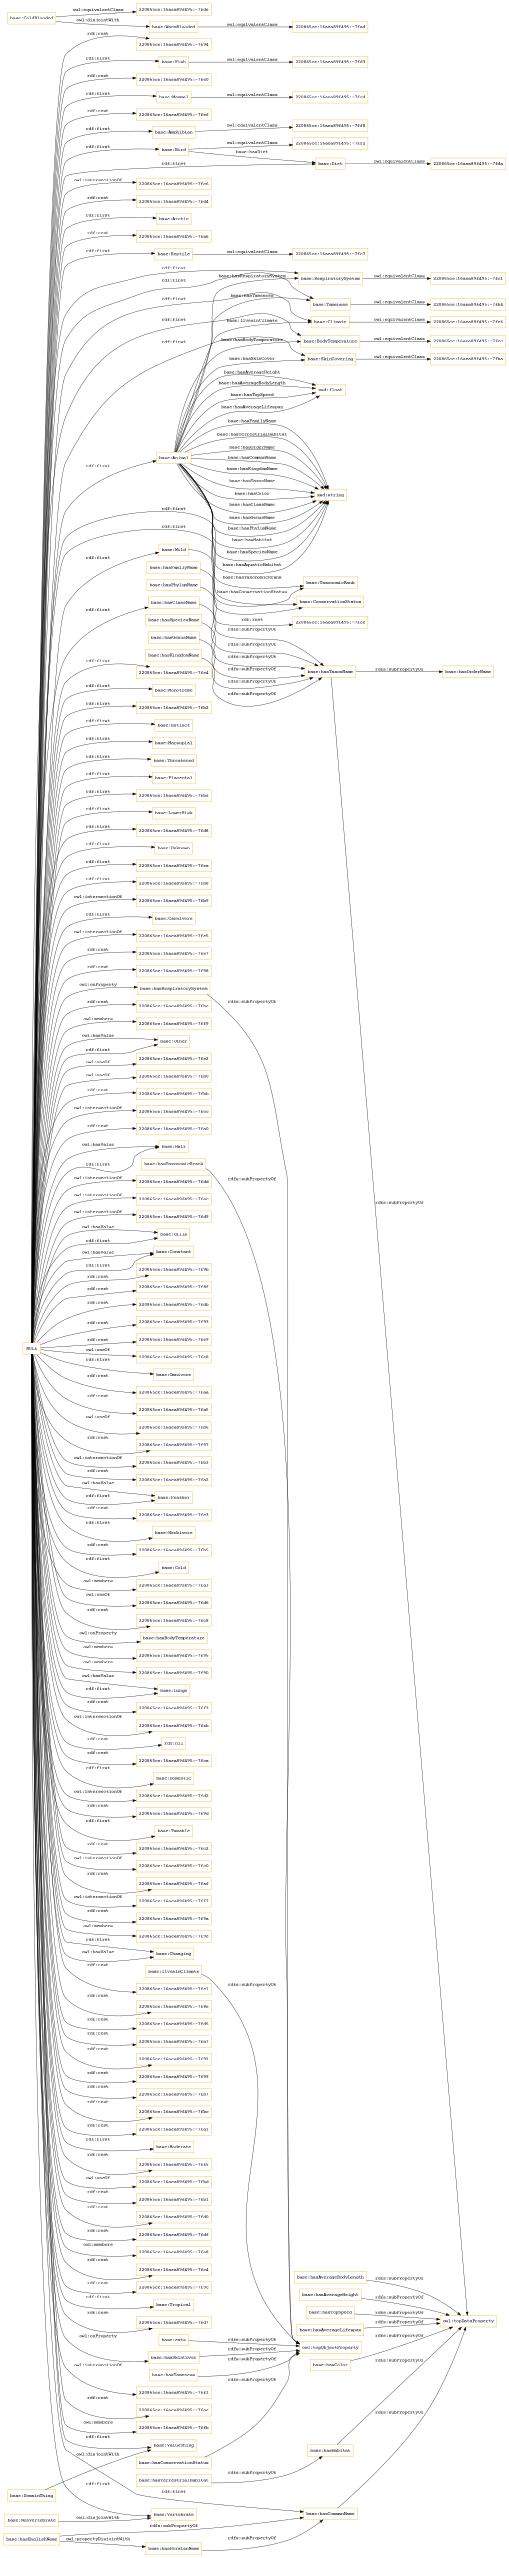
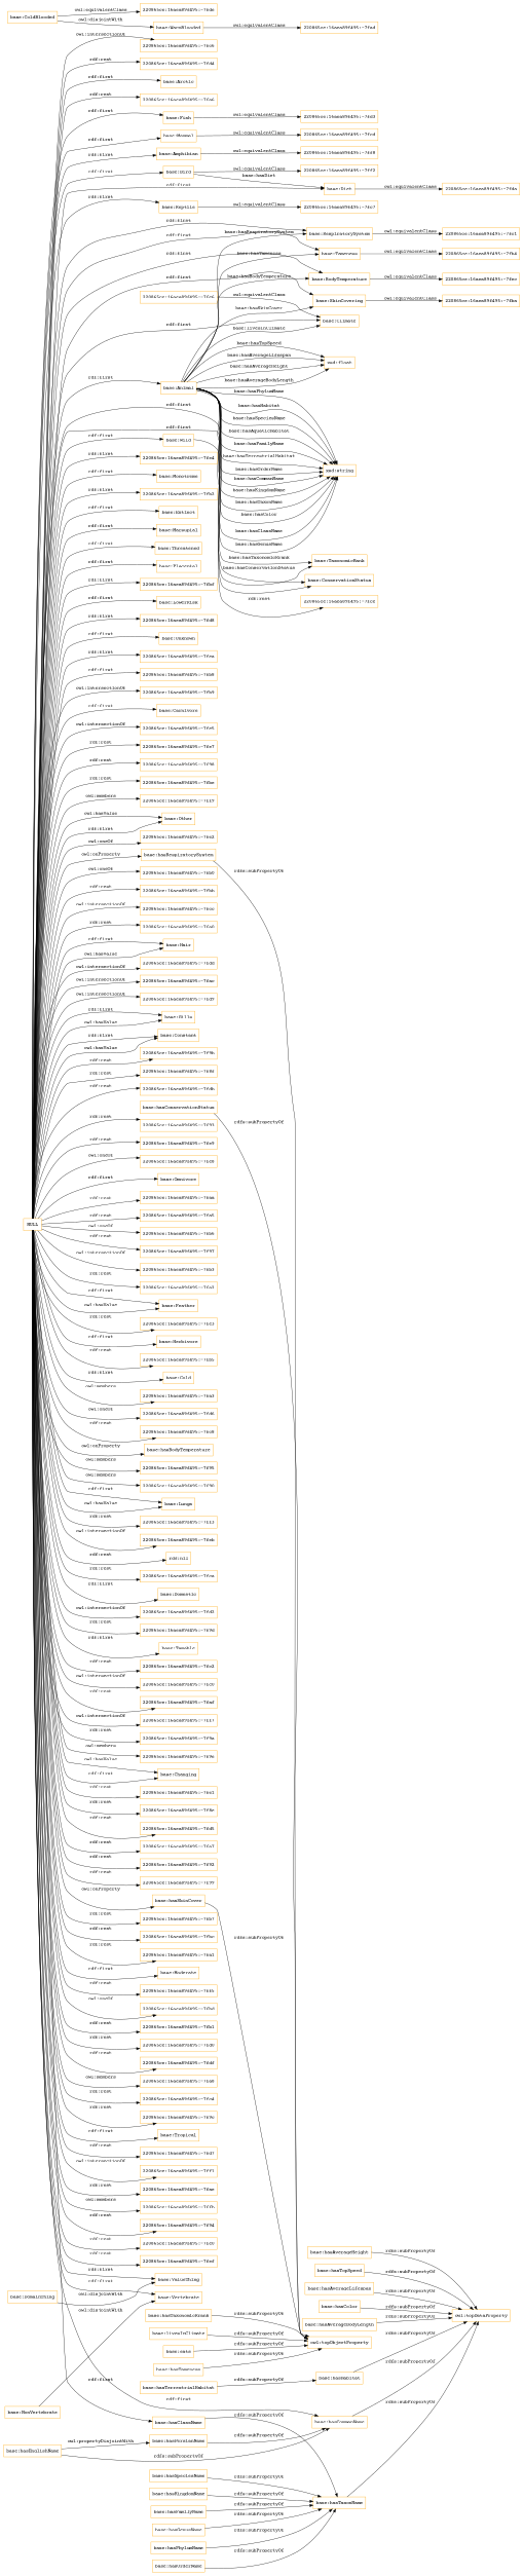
  digraph {
    fontname="Courier Prime"
    rankdir=LR
    node [color=orange fontname="Courier Prime" shape=rectangle]
    edge [fontname="Courier Prime"]
    "base:Fish"
    "220865ce:16aea89f495:-7fd3"
    "base:DomainThing"
    "base:ValueThing"
    "base:Mammal"
    "220865ce:16aea89f495:-7fcd"
    "base:Amphibian"
    "220865ce:16aea89f495:-7ff8"
    "base:RespiratorySystem"
    "220865ce:16aea89f495:-7fc1"
    "base:Tameness"
    "220865ce:16aea89f495:-7fb4"
    "base:ColdBlooded"
    "220865ce:16aea89f495:-7fde"
    "base:WarmBlooded"
    "220865ce:16aea89f495:-7fad"
    "base:Climate"
    "220865ce:16aea89f495:-7fe6"
    "base:Bird"
    "220865ce:16aea89f495:-7ff2"
    "base:Diet"
    "base:Reptile"
    "220865ce:16aea89f495:-7fc7"
    "base:BodyTemperature"
    "220865ce:16aea89f495:-7fec"
    "base:SkinCovering"
    "220865ce:16aea89f495:-7fba"
    "base:NonVertebrate"
    "base:Vertebrate"
    "220865ce:16aea89f495:-7fda"
    "base:Animal"
    "base:TaxonomicRank"
    "base:ConservationStatus"
    "xsd:string"
    "xsd:float"
    "base:livesInClimate"
    "owl:topObjectProperty"
    "base:hasClassName"
    "base:hasTaxonName"
    "owl:topDataProperty"
    "base:eats"
    "base:hasAverageHeight"
    "base:hasTameness"
    "base:hasTopSpeed"
    "base:hasOrderName"
    "base:hasTerrestrialHabitat"
    "base:hasHabitat"
    "base:hasAverageLifespan"
    "base:hasConservationStatus"
    "base:hasCommanName"
    "base:hasSpeciesName"
    "base:hasEnglishName"
    "base:hasPersianName"
    NULL
    "220865ce:16aea89f495:-7fe4"
    "base:Monotreme"
    "220865ce:16aea89f495:-7fb2"
    "base:Extinct"
    "base:Marsupial"
    "base:Threatened"
    "base:Placental"
    "220865ce:16aea89f495:-7fbf"
    "base:LowerRisk"
    "220865ce:16aea89f495:-7fd8"
    "base:Unknown"
    "220865ce:16aea89f495:-7fea"
    "220865ce:16aea89f495:-7fb8"
    "220865ce:16aea89f495:-7fb9"
    "base:Carnivore"
    "220865ce:16aea89f495:-7fe5"
    "220865ce:16aea89f495:-7fe7"
    "220865ce:16aea89f495:-7f98"
    "220865ce:16aea89f495:-7fbe"
    "220865ce:16aea89f495:-7ff9"
    "base:Other"
    "220865ce:16aea89f495:-7fe2"
    "base:hasRespiratorySystem"
    "220865ce:16aea89f495:-7fb0"
    "220865ce:16aea89f495:-7fbb"
    "220865ce:16aea89f495:-7fcc"
    "220865ce:16aea89f495:-7fa0"
    "base:Hair"
    "220865ce:16aea89f495:-7fdd"
    "220865ce:16aea89f495:-7fac"
    "220865ce:16aea89f495:-7fd9"
    "base:Gills"
    "base:Constant"
    "220865ce:16aea89f495:-7f9b"
    "220865ce:16aea89f495:-7f8f"
    "220865ce:16aea89f495:-7fdb"
    "base:Wild"
    "220865ce:16aea89f495:-7f93"
    "220865ce:16aea89f495:-7fe9"
    "220865ce:16aea89f495:-7fe8"
    "base:Omnivore"
    "220865ce:16aea89f495:-7faa"
    "220865ce:16aea89f495:-7fa5"
    "220865ce:16aea89f495:-7fb6"
    "220865ce:16aea89f495:-7f97"
    "220865ce:16aea89f495:-7fb3"
    "220865ce:16aea89f495:-7fa2"
    "base:Feather"
    "220865ce:16aea89f495:-7fe3"
    "base:Herbivore"
    "220865ce:16aea89f495:-7fb5"
    "base:Cold"
    "220865ce:16aea89f495:-7fa3"
    "220865ce:16aea89f495:-7fd6"
    "220865ce:16aea89f495:-7fc8"
    "base:hasBodyTemperature"
    "220865ce:16aea89f495:-7f95"
    "220865ce:16aea89f495:-7f90"
    "base:Lungs"
    "220865ce:16aea89f495:-7ff3"
    "220865ce:16aea89f495:-7feb"
    "rdf:nil"
    "220865ce:16aea89f495:-7fca"
    "base:Domestic"
    "220865ce:16aea89f495:-7fd2"
    "220865ce:16aea89f495:-7f9d"
    "base:Tamable"
    "220865ce:16aea89f495:-7fc2"
    "220865ce:16aea89f495:-7fc0"
    "220865ce:16aea89f495:-7faf"
    "220865ce:16aea89f495:-7ff7"
    "220865ce:16aea89f495:-7f9a"
    "220865ce:16aea89f495:-7f9e"
    "base:Changing"
    "220865ce:16aea89f495:-7fe1"
    "220865ce:16aea89f495:-7f8e"
    "220865ce:16aea89f495:-7fd5"
    "220865ce:16aea89f495:-7fa7"
    "220865ce:16aea89f495:-7f92"
    "220865ce:16aea89f495:-7f99"
    "base:hasSkinCover"
    "220865ce:16aea89f495:-7fb7"
    "220865ce:16aea89f495:-7fbc"
    "220865ce:16aea89f495:-7fa1"
    "base:Moderate"
    "220865ce:16aea89f495:-7ff5"
    "220865ce:16aea89f495:-7fbd"
    "220865ce:16aea89f495:-7fb1"
    "220865ce:16aea89f495:-7fd0"
    "220865ce:16aea89f495:-7fdf"
    "220865ce:16aea89f495:-7fa8"
    "220865ce:16aea89f495:-7fc4"
    "220865ce:16aea89f495:-7f9c"
    "base:Tropical"
    "220865ce:16aea89f495:-7fd7"
    "220865ce:16aea89f495:-7ff1"
    "220865ce:16aea89f495:-7fae"
    "220865ce:16aea89f495:-7ffb"
    "220865ce:16aea89f495:-7f94"
    "220865ce:16aea89f495:-7fe0"
    "220865ce:16aea89f495:-7fef"
    "220865ce:16aea89f495:-7fc6"
    "220865ce:16aea89f495:-7fd4"
    "base:Arctic"
    "220865ce:16aea89f495:-7fa6"
    "220865ce:16aea89f495:-7fce"
    "base:hasColor"
    "base:hasTaxonomicRrank"
    "base:hasAverageBodyLength"
    "base:hasKingdomName"
    "base:hasFamilyName"
    "base:hasGenusName"
    "base:hasPhylumName"
    "base:Fish" -> "220865ce:16aea89f495:-7fd3" [label="owl:equivalentClass"]
    "base:DomainThing" -> "base:ValueThing" [label="owl:disjointWith"]
    "base:Mammal" -> "220865ce:16aea89f495:-7fcd" [label="owl:equivalentClass"]
    "base:Amphibian" -> "220865ce:16aea89f495:-7ff8" [label="owl:equivalentClass"]
    "base:RespiratorySystem" -> "220865ce:16aea89f495:-7fc1" [label="owl:equivalentClass"]
    "base:Tameness" -> "220865ce:16aea89f495:-7fb4" [label="owl:equivalentClass"]
    "base:ColdBlooded" -> "220865ce:16aea89f495:-7fde" [label="owl:equivalentClass"]
    "base:ColdBlooded" -> "base:WarmBlooded" [label="owl:disjointWith"]
    "base:WarmBlooded" -> "220865ce:16aea89f495:-7fad" [label="owl:equivalentClass"]
-   "base:Climate" -> "220865ce:16aea89f495:-7fe6" [label="owl:equivalentClass"]
+   "220865ce:16aea89f495:-7fe6" -> "base:Climate" [label="owl:equivalentClass"]
    "base:Bird" -> "220865ce:16aea89f495:-7ff2" [label="owl:equivalentClass"]
    "base:Bird" -> "base:Diet" [label="base:hasDiet"]
    "base:Diet" -> "220865ce:16aea89f495:-7fda" [label="owl:equivalentClass"]
    "base:Reptile" -> "220865ce:16aea89f495:-7fc7" [label="owl:equivalentClass"]
    "base:BodyTemperature" -> "220865ce:16aea89f495:-7fec" [label="owl:equivalentClass"]
    "base:SkinCovering" -> "220865ce:16aea89f495:-7fba" [label="owl:equivalentClass"]
    "base:NonVertebrate" -> "base:Vertebrate" [label="owl:disjointWith"]
    "base:Animal" -> "base:RespiratorySystem" [label="base:hasRespiratorySystem"]
    "base:Animal" -> "base:Tameness" [label="base:hasTameness"]
    "base:Animal" -> "base:Climate" [label="base:livesInClimate"]
    "base:Animal" -> "base:BodyTemperature" [label="base:hasBodyTemperature"]
    "base:Animal" -> "base:SkinCovering" [label="base:hasSkinCover"]
    "base:Animal" -> "base:TaxonomicRank" [label="base:hasTaxonomicRrank"]
    "base:Animal" -> "base:ConservationStatus" [label="base:hasConservationStatus"]
    "base:Animal" -> "xsd:string" [label="base:hasClassName"]
    "base:Animal" -> "xsd:string" [label="base:hasGenusName"]
    "base:Animal" -> "xsd:string" [label="base:hasPhylumName"]
    "base:Animal" -> "xsd:string" [label="base:hasHabitat"]
    "base:Animal" -> "xsd:string" [label="base:hasSpeciesName"]
    "base:Animal" -> "xsd:string" [label="base:hasAquaticHabitat"]
    "base:Animal" -> "xsd:string" [label="base:hasFamilyName"]
    "base:Animal" -> "xsd:string" [label="base:hasTerrestrialHabitat"]
    "base:Animal" -> "xsd:string" [label="base:hasOrderName"]
    "base:Animal" -> "xsd:string" [label="base:hasCommanName"]
    "base:Animal" -> "xsd:string" [label="base:hasKingdomName"]
    "base:Animal" -> "xsd:string" [label="base:hasTaxonName"]
    "base:Animal" -> "xsd:string" [label="base:hasColor"]
    "base:Animal" -> "xsd:float" [label="base:hasAverageHeight"]
    "base:Animal" -> "xsd:float" [label="base:hasAverageBodyLength"]
    "base:Animal" -> "xsd:float" [label="base:hasTopSpeed"]
    "base:Animal" -> "xsd:float" [label="base:hasAverageLifespan"]
    "base:livesInClimate" -> "owl:topObjectProperty" [label="rdfs:subPropertyOf"]
    "base:hasClassName" -> "base:hasTaxonName" [label="rdfs:subPropertyOf"]
    "base:hasTaxonName" -> "owl:topDataProperty" [label="rdfs:subPropertyOf"]
    "base:eats" -> "owl:topObjectProperty" [label="rdfs:subPropertyOf"]
    "base:hasAverageHeight" -> "owl:topDataProperty" [label="rdfs:subPropertyOf"]
    "base:hasTameness" -> "owl:topObjectProperty" [label="rdfs:subPropertyOf"]
    "base:hasTopSpeed" -> "owl:topDataProperty" [label="rdfs:subPropertyOf"]
-   "base:hasTaxonName" -> "base:hasOrderName" [label="rdfs:subPropertyOf"]
+   "base:hasOrderName" -> "base:hasTaxonName" [label="rdfs:subPropertyOf"]
    "base:hasTerrestrialHabitat" -> "base:hasHabitat" [label="rdfs:subPropertyOf"]
    "base:hasHabitat" -> "owl:topDataProperty" [label="rdfs:subPropertyOf"]
    "base:hasAverageLifespan" -> "owl:topDataProperty" [label="rdfs:subPropertyOf"]
    "base:hasConservationStatus" -> "owl:topObjectProperty" [label="rdfs:subPropertyOf"]
    "base:hasCommanName" -> "owl:topDataProperty" [label="rdfs:subPropertyOf"]
    "base:hasSpeciesName" -> "base:hasTaxonName" [label="rdfs:subPropertyOf"]
    "base:hasEnglishName" -> "base:hasCommanName" [label="rdfs:subPropertyOf"]
    "base:hasEnglishName" -> "base:hasPersianName" [label="owl:propertyDisjointWith"]
    "base:hasPersianName" -> "base:hasCommanName" [label="rdfs:subPropertyOf"]
    NULL -> "base:Fish" [label="rdf:first"]
    NULL -> "base:ValueThing" [label="rdf:first"]
    NULL -> "base:Mammal" [label="rdf:first"]
    NULL -> "base:Amphibian" [label="rdf:first"]
    NULL -> "base:RespiratorySystem" [label="rdf:first"]
    NULL -> "base:Tameness" [label="rdf:first"]
    NULL -> "base:Climate" [label="rdf:first"]
    NULL -> "base:Bird" [label="rdf:first"]
    NULL -> "base:Diet" [label="rdf:first"]
    NULL -> "base:Reptile" [label="rdf:first"]
    NULL -> "base:BodyTemperature" [label="rdf:first"]
    NULL -> "base:SkinCovering" [label="rdf:first"]
    NULL -> "base:Vertebrate" [label="rdf:first"]
    NULL -> "base:Animal" [label="rdf:first"]
    NULL -> "base:TaxonomicRank" [label="rdf:first"]
    NULL -> "base:ConservationStatus" [label="rdf:first"]
    NULL -> "base:hasClassName" [label="rdf:first"]
    NULL -> "base:hasCommanName" [label="rdf:first"]
    NULL -> "220865ce:16aea89f495:-7fe4" [label="rdf:first"]
    NULL -> "base:Monotreme" [label="rdf:first"]
    NULL -> "220865ce:16aea89f495:-7fb2" [label="rdf:first"]
    NULL -> "base:Extinct" [label="rdf:first"]
    NULL -> "base:Marsupial" [label="rdf:first"]
    NULL -> "base:Threatened" [label="rdf:first"]
    NULL -> "base:Placental" [label="rdf:first"]
    NULL -> "220865ce:16aea89f495:-7fbf" [label="rdf:first"]
    NULL -> "base:LowerRisk" [label="rdf:first"]
    NULL -> "220865ce:16aea89f495:-7fd8" [label="rdf:first"]
    NULL -> "base:Unknown" [label="rdf:first"]
    NULL -> "220865ce:16aea89f495:-7fea" [label="rdf:first"]
    NULL -> "220865ce:16aea89f495:-7fb8" [label="rdf:first"]
    NULL -> "220865ce:16aea89f495:-7fb9" [label="owl:intersectionOf"]
    NULL -> "base:Carnivore" [label="rdf:first"]
    NULL -> "220865ce:16aea89f495:-7fe5" [label="owl:intersectionOf"]
    NULL -> "220865ce:16aea89f495:-7fe7" [label="rdf:rest"]
    NULL -> "220865ce:16aea89f495:-7f98" [label="rdf:rest"]
    NULL -> "220865ce:16aea89f495:-7fbe" [label="rdf:rest"]
    NULL -> "220865ce:16aea89f495:-7ff9" [label="owl:members"]
    NULL -> "base:Other" [label="rdf:first"]
    NULL -> "base:Other" [label="owl:hasValue"]
    NULL -> "220865ce:16aea89f495:-7fe2" [label="owl:oneOf"]
    NULL -> "base:hasRespiratorySystem" [label="owl:onProperty"]
    NULL -> "220865ce:16aea89f495:-7fb0" [label="owl:oneOf"]
    NULL -> "220865ce:16aea89f495:-7fbb" [label="rdf:rest"]
    NULL -> "220865ce:16aea89f495:-7fcc" [label="owl:intersectionOf"]
    NULL -> "220865ce:16aea89f495:-7fa0" [label="rdf:rest"]
    NULL -> "base:Hair" [label="owl:hasValue"]
    NULL -> "base:Hair" [label="rdf:first"]
    NULL -> "220865ce:16aea89f495:-7fdd" [label="owl:intersectionOf"]
    NULL -> "220865ce:16aea89f495:-7fac" [label="owl:intersectionOf"]
    NULL -> "220865ce:16aea89f495:-7fd9" [label="owl:intersectionOf"]
    NULL -> "base:Gills" [label="owl:hasValue"]
    NULL -> "base:Gills" [label="rdf:first"]
    NULL -> "base:Constant" [label="owl:hasValue"]
    NULL -> "base:Constant" [label="rdf:first"]
    NULL -> "220865ce:16aea89f495:-7f9b" [label="rdf:rest"]
    NULL -> "220865ce:16aea89f495:-7f8f" [label="rdf:rest"]
    NULL -> "220865ce:16aea89f495:-7fdb" [label="rdf:rest"]
    NULL -> "base:Wild" [label="rdf:first"]
    NULL -> "220865ce:16aea89f495:-7f93" [label="rdf:rest"]
    NULL -> "220865ce:16aea89f495:-7fe9" [label="rdf:rest"]
    NULL -> "220865ce:16aea89f495:-7fe8" [label="owl:oneOf"]
    NULL -> "base:Omnivore" [label="rdf:first"]
    NULL -> "220865ce:16aea89f495:-7faa" [label="rdf:rest"]
    NULL -> "220865ce:16aea89f495:-7fa5" [label="rdf:rest"]
    NULL -> "220865ce:16aea89f495:-7fb6" [label="owl:oneOf"]
    NULL -> "220865ce:16aea89f495:-7f97" [label="rdf:rest"]
    NULL -> "220865ce:16aea89f495:-7fb3" [label="owl:intersectionOf"]
    NULL -> "220865ce:16aea89f495:-7fa2" [label="rdf:rest"]
    NULL -> "base:Feather" [label="rdf:first"]
    NULL -> "base:Feather" [label="owl:hasValue"]
    NULL -> "220865ce:16aea89f495:-7fe3" [label="rdf:rest"]
    NULL -> "base:Herbivore" [label="rdf:first"]
    NULL -> "220865ce:16aea89f495:-7fb5" [label="rdf:rest"]
    NULL -> "base:Cold" [label="rdf:first"]
    NULL -> "220865ce:16aea89f495:-7fa3" [label="owl:members"]
    NULL -> "220865ce:16aea89f495:-7fd6" [label="owl:oneOf"]
    NULL -> "220865ce:16aea89f495:-7fc8" [label="rdf:rest"]
    NULL -> "base:hasBodyTemperature" [label="owl:onProperty"]
    NULL -> "220865ce:16aea89f495:-7f95" [label="owl:members"]
    NULL -> "220865ce:16aea89f495:-7f90" [label="owl:members"]
    NULL -> "base:Lungs" [label="rdf:first"]
    NULL -> "base:Lungs" [label="owl:hasValue"]
    NULL -> "220865ce:16aea89f495:-7ff3" [label="rdf:rest"]
    NULL -> "220865ce:16aea89f495:-7feb" [label="owl:intersectionOf"]
    NULL -> "rdf:nil" [label="rdf:rest"]
    NULL -> "220865ce:16aea89f495:-7fca" [label="rdf:rest"]
    NULL -> "base:Domestic" [label="rdf:first"]
    NULL -> "220865ce:16aea89f495:-7fd2" [label="owl:intersectionOf"]
    NULL -> "220865ce:16aea89f495:-7f9d" [label="rdf:rest"]
    NULL -> "base:Tamable" [label="rdf:first"]
    NULL -> "220865ce:16aea89f495:-7fc2" [label="rdf:rest"]
    NULL -> "220865ce:16aea89f495:-7fc0" [label="owl:intersectionOf"]
    NULL -> "220865ce:16aea89f495:-7faf" [label="rdf:rest"]
    NULL -> "220865ce:16aea89f495:-7ff7" [label="owl:intersectionOf"]
    NULL -> "220865ce:16aea89f495:-7f9a" [label="rdf:rest"]
    NULL -> "220865ce:16aea89f495:-7f9e" [label="owl:members"]
    NULL -> "base:Changing" [label="owl:hasValue"]
    NULL -> "base:Changing" [label="rdf:first"]
    NULL -> "220865ce:16aea89f495:-7fe1" [label="rdf:rest"]
    NULL -> "220865ce:16aea89f495:-7f8e" [label="rdf:rest"]
    NULL -> "220865ce:16aea89f495:-7fd5" [label="rdf:rest"]
    NULL -> "220865ce:16aea89f495:-7fa7" [label="rdf:rest"]
    NULL -> "220865ce:16aea89f495:-7f92" [label="rdf:rest"]
    NULL -> "220865ce:16aea89f495:-7f99" [label="rdf:rest"]
    NULL -> "base:hasSkinCover" [label="owl:onProperty"]
    NULL -> "220865ce:16aea89f495:-7fb7" [label="rdf:rest"]
    NULL -> "220865ce:16aea89f495:-7fbc" [label="rdf:rest"]
    NULL -> "220865ce:16aea89f495:-7fa1" [label="rdf:rest"]
    NULL -> "base:Moderate" [label="rdf:first"]
    NULL -> "220865ce:16aea89f495:-7ff5" [label="rdf:rest"]
    NULL -> "220865ce:16aea89f495:-7fbd" [label="owl:oneOf"]
    NULL -> "220865ce:16aea89f495:-7fb1" [label="rdf:rest"]
    NULL -> "220865ce:16aea89f495:-7fd0" [label="rdf:rest"]
    NULL -> "220865ce:16aea89f495:-7fdf" [label="rdf:rest"]
    NULL -> "220865ce:16aea89f495:-7fa8" [label="owl:members"]
    NULL -> "220865ce:16aea89f495:-7fc4" [label="rdf:rest"]
    NULL -> "220865ce:16aea89f495:-7f9c" [label="rdf:rest"]
    NULL -> "base:Tropical" [label="rdf:first"]
    NULL -> "220865ce:16aea89f495:-7fd7" [label="rdf:rest"]
    NULL -> "220865ce:16aea89f495:-7ff1" [label="owl:intersectionOf"]
    NULL -> "220865ce:16aea89f495:-7fae" [label="rdf:rest"]
    NULL -> "220865ce:16aea89f495:-7ffb" [label="owl:members"]
    NULL -> "220865ce:16aea89f495:-7f94" [label="rdf:rest"]
    NULL -> "220865ce:16aea89f495:-7fe0" [label="rdf:rest"]
    NULL -> "220865ce:16aea89f495:-7fef" [label="rdf:rest"]
    NULL -> "220865ce:16aea89f495:-7fc6" [label="owl:intersectionOf"]
    NULL -> "220865ce:16aea89f495:-7fd4" [label="rdf:rest"]
    NULL -> "base:Arctic" [label="rdf:first"]
    NULL -> "220865ce:16aea89f495:-7fa6" [label="rdf:rest"]
    "base:hasRespiratorySystem" -> "owl:topObjectProperty" [label="rdfs:subPropertyOf"]
    "base:Wild" -> "220865ce:16aea89f495:-7fce" [label="rdf:rest"]
    "base:hasSkinCover" -> "owl:topObjectProperty" [label="rdfs:subPropertyOf"]
    "base:hasColor" -> "owl:topDataProperty" [label="rdfs:subPropertyOf"]
    "base:hasTaxonomicRrank" -> "owl:topObjectProperty" [label="rdfs:subPropertyOf"]
    "base:hasAverageBodyLength" -> "owl:topDataProperty" [label="rdfs:subPropertyOf"]
    "base:hasKingdomName" -> "base:hasTaxonName" [label="rdfs:subPropertyOf"]
    "base:hasFamilyName" -> "base:hasTaxonName" [label="rdfs:subPropertyOf"]
    "base:hasGenusName" -> "base:hasTaxonName" [label="rdfs:subPropertyOf"]
    "base:hasPhylumName" -> "base:hasTaxonName" [label="rdfs:subPropertyOf"]
  }
